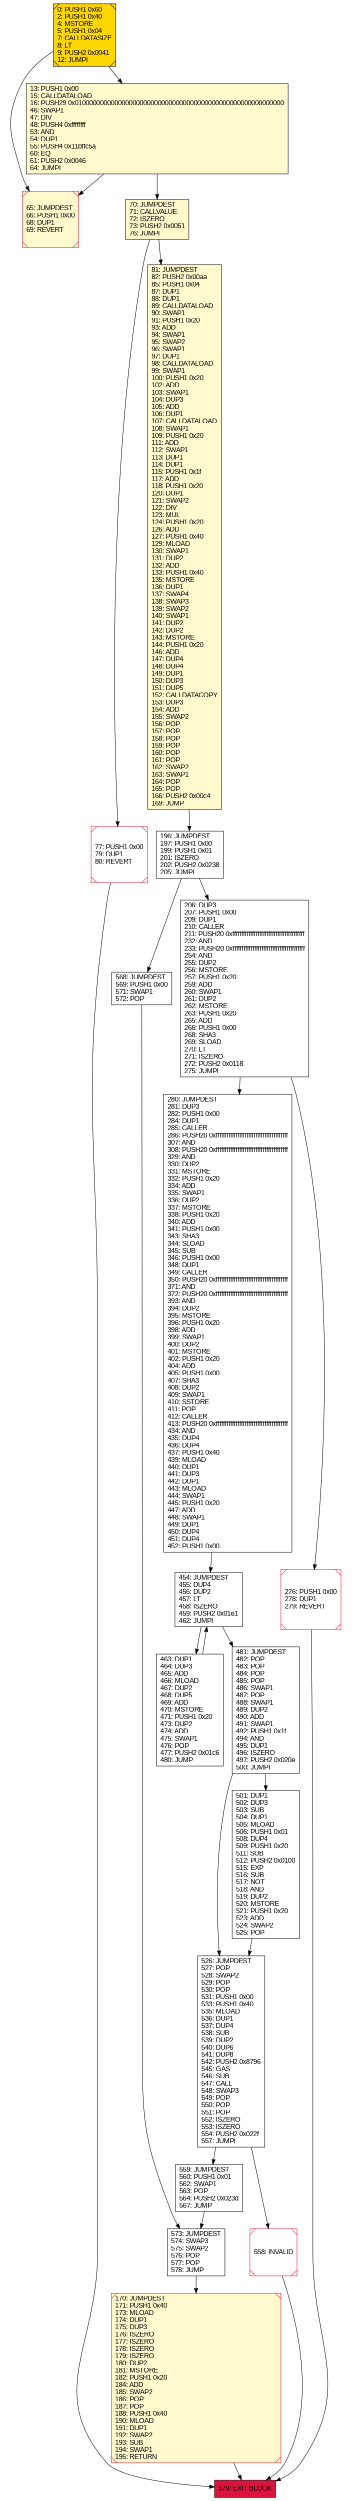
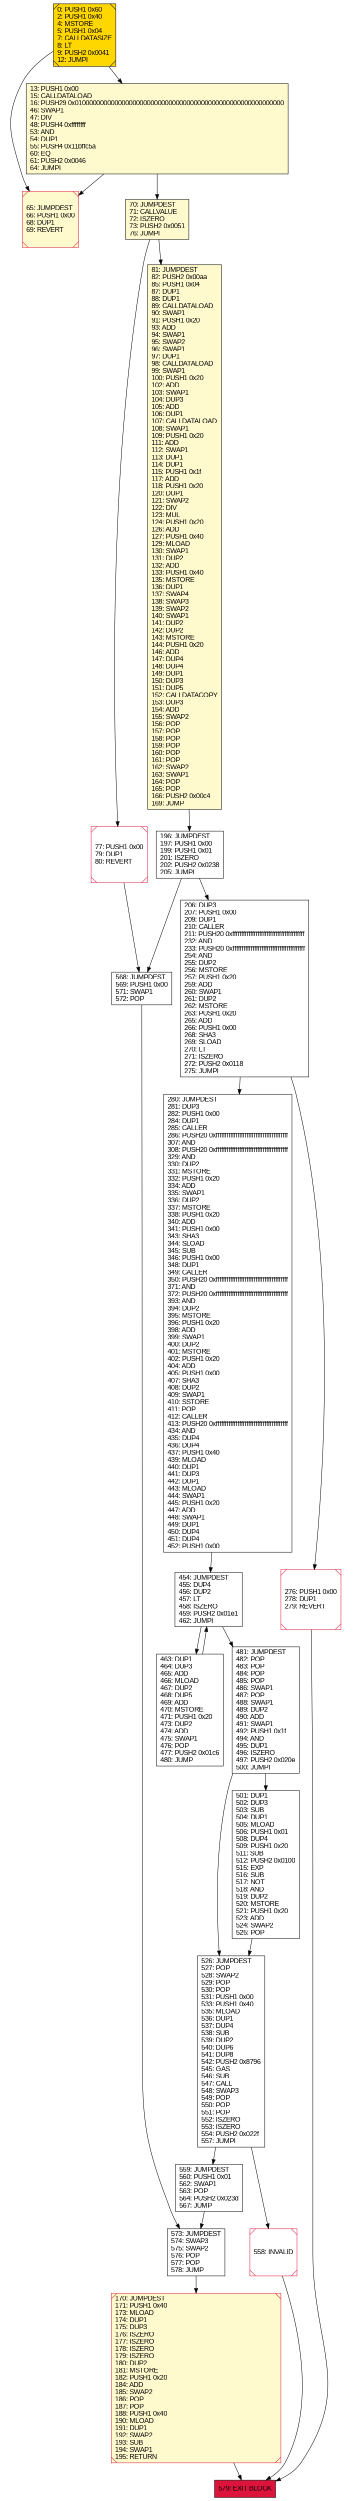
  digraph {
    rankdir=UD
    node [color=black fillcolor=white fontcolor=black fontname=arial shape=box style=filled]
    n1 [label="454: JUMPDEST\l455: DUP4\l456: DUP2\l457: LT\l458: ISZERO\l459: PUSH2 0x01e1\l462: JUMPI\l"]
    n2 [label="463: DUP1\l464: DUP3\l465: ADD\l466: MLOAD\l467: DUP2\l468: DUP5\l469: ADD\l470: MSTORE\l471: PUSH1 0x20\l473: DUP2\l474: ADD\l475: SWAP1\l476: POP\l477: PUSH2 0x01c6\l480: JUMP\l"]
    n3 [label="481: JUMPDEST\l482: POP\l483: POP\l484: POP\l485: POP\l486: SWAP1\l487: POP\l488: SWAP1\l489: DUP2\l490: ADD\l491: SWAP1\l492: PUSH1 0x1f\l494: AND\l495: DUP1\l496: ISZERO\l497: PUSH2 0x020e\l500: JUMPI\l"]
    n4 [label="526: JUMPDEST\l527: POP\l528: SWAP2\l529: POP\l530: POP\l531: PUSH1 0x00\l533: PUSH1 0x40\l535: MLOAD\l536: DUP1\l537: DUP4\l538: SUB\l539: DUP2\l540: DUP6\l541: DUP8\l542: PUSH2 0x8796\l545: GAS\l546: SUB\l547: CALL\l548: SWAP3\l549: POP\l550: POP\l551: POP\l552: ISZERO\l553: ISZERO\l554: PUSH2 0x022f\l557: JUMPI\l"]
    n5 [label="501: DUP1\l502: DUP3\l503: SUB\l504: DUP1\l505: MLOAD\l506: PUSH1 0x01\l508: DUP4\l509: PUSH1 0x20\l511: SUB\l512: PUSH2 0x0100\l515: EXP\l516: SUB\l517: NOT\l518: AND\l519: DUP2\l520: MSTORE\l521: PUSH1 0x20\l523: ADD\l524: SWAP2\l525: POP\l"]
    n6 [color=crimson label="558: INVALID\l" shape=Msquare]
    n7 [label="559: JUMPDEST\l560: PUSH1 0x01\l562: SWAP1\l563: POP\l564: PUSH2 0x023d\l567: JUMP\l"]
    n8 [fillcolor=crimson label="579: EXIT BLOCK\l"]
    n9 [label="573: JUMPDEST\l574: SWAP3\l575: SWAP2\l576: POP\l577: POP\l578: JUMP\l"]
    n10 [color=crimson fillcolor=lemonchiffon label="65: JUMPDEST\l66: PUSH1 0x00\l68: DUP1\l69: REVERT\l" shape=Msquare]
    n11 [color=crimson fillcolor=lemonchiffon label="170: JUMPDEST\l171: PUSH1 0x40\l173: MLOAD\l174: DUP1\l175: DUP3\l176: ISZERO\l177: ISZERO\l178: ISZERO\l179: ISZERO\l180: DUP2\l181: MSTORE\l182: PUSH1 0x20\l184: ADD\l185: SWAP2\l186: POP\l187: POP\l188: PUSH1 0x40\l190: MLOAD\l191: DUP1\l192: SWAP2\l193: SUB\l194: SWAP1\l195: RETURN\l" shape=Msquare]
    n12 [label="280: JUMPDEST\l281: DUP3\l282: PUSH1 0x00\l284: DUP1\l285: CALLER\l286: PUSH20 0xffffffffffffffffffffffffffffffffffffffff\l307: AND\l308: PUSH20 0xffffffffffffffffffffffffffffffffffffffff\l329: AND\l330: DUP2\l331: MSTORE\l332: PUSH1 0x20\l334: ADD\l335: SWAP1\l336: DUP2\l337: MSTORE\l338: PUSH1 0x20\l340: ADD\l341: PUSH1 0x00\l343: SHA3\l344: SLOAD\l345: SUB\l346: PUSH1 0x00\l348: DUP1\l349: CALLER\l350: PUSH20 0xffffffffffffffffffffffffffffffffffffffff\l371: AND\l372: PUSH20 0xffffffffffffffffffffffffffffffffffffffff\l393: AND\l394: DUP2\l395: MSTORE\l396: PUSH1 0x20\l398: ADD\l399: SWAP1\l400: DUP2\l401: MSTORE\l402: PUSH1 0x20\l404: ADD\l405: PUSH1 0x00\l407: SHA3\l408: DUP2\l409: SWAP1\l410: SSTORE\l411: POP\l412: CALLER\l413: PUSH20 0xffffffffffffffffffffffffffffffffffffffff\l434: AND\l435: DUP4\l436: DUP4\l437: PUSH1 0x40\l439: MLOAD\l440: DUP1\l441: DUP3\l442: DUP1\l443: MLOAD\l444: SWAP1\l445: PUSH1 0x20\l447: ADD\l448: SWAP1\l449: DUP1\l450: DUP4\l451: DUP4\l452: PUSH1 0x00\l"]
    n13 [color=crimson label="77: PUSH1 0x00\l79: DUP1\l80: REVERT\l" shape=Msquare]
    n14 [fillcolor=gold label="0: PUSH1 0x60\l2: PUSH1 0x40\l4: MSTORE\l5: PUSH1 0x04\l7: CALLDATASIZE\l8: LT\l9: PUSH2 0x0041\l12: JUMPI\l" shape=Msquare]
    n15 [fillcolor=lemonchiffon label="13: PUSH1 0x00\l15: CALLDATALOAD\l16: PUSH29 0x0100000000000000000000000000000000000000000000000000000000\l46: SWAP1\l47: DIV\l48: PUSH4 0xffffffff\l53: AND\l54: DUP1\l55: PUSH4 0x11bffc5a\l60: EQ\l61: PUSH2 0x0046\l64: JUMPI\l"]
    n16 [fillcolor=lemonchiffon label="70: JUMPDEST\l71: CALLVALUE\l72: ISZERO\l73: PUSH2 0x0051\l76: JUMPI\l"]
    n17 [color=crimson label="276: PUSH1 0x00\l278: DUP1\l279: REVERT\l" shape=Msquare]
    n18 [fillcolor=lemonchiffon label="81: JUMPDEST\l82: PUSH2 0x00aa\l85: PUSH1 0x04\l87: DUP1\l88: DUP1\l89: CALLDATALOAD\l90: SWAP1\l91: PUSH1 0x20\l93: ADD\l94: SWAP1\l95: SWAP2\l96: SWAP1\l97: DUP1\l98: CALLDATALOAD\l99: SWAP1\l100: PUSH1 0x20\l102: ADD\l103: SWAP1\l104: DUP3\l105: ADD\l106: DUP1\l107: CALLDATALOAD\l108: SWAP1\l109: PUSH1 0x20\l111: ADD\l112: SWAP1\l113: DUP1\l114: DUP1\l115: PUSH1 0x1f\l117: ADD\l118: PUSH1 0x20\l120: DUP1\l121: SWAP2\l122: DIV\l123: MUL\l124: PUSH1 0x20\l126: ADD\l127: PUSH1 0x40\l129: MLOAD\l130: SWAP1\l131: DUP2\l132: ADD\l133: PUSH1 0x40\l135: MSTORE\l136: DUP1\l137: SWAP4\l138: SWAP3\l139: SWAP2\l140: SWAP1\l141: DUP2\l142: DUP2\l143: MSTORE\l144: PUSH1 0x20\l146: ADD\l147: DUP4\l148: DUP4\l149: DUP1\l150: DUP3\l151: DUP5\l152: CALLDATACOPY\l153: DUP3\l154: ADD\l155: SWAP2\l156: POP\l157: POP\l158: POP\l159: POP\l160: POP\l161: POP\l162: SWAP2\l163: SWAP1\l164: POP\l165: POP\l166: PUSH2 0x00c4\l169: JUMP\l"]
    n19 [label="196: JUMPDEST\l197: PUSH1 0x00\l199: PUSH1 0x01\l201: ISZERO\l202: PUSH2 0x0238\l205: JUMPI\l"]
    n20 [label="206: DUP3\l207: PUSH1 0x00\l209: DUP1\l210: CALLER\l211: PUSH20 0xffffffffffffffffffffffffffffffffffffffff\l232: AND\l233: PUSH20 0xffffffffffffffffffffffffffffffffffffffff\l254: AND\l255: DUP2\l256: MSTORE\l257: PUSH1 0x20\l259: ADD\l260: SWAP1\l261: DUP2\l262: MSTORE\l263: PUSH1 0x20\l265: ADD\l266: PUSH1 0x00\l268: SHA3\l269: SLOAD\l270: LT\l271: ISZERO\l272: PUSH2 0x0118\l275: JUMPI\l"]
    n21 [label="568: JUMPDEST\l569: PUSH1 0x00\l571: SWAP1\l572: POP\l"]
    n1 -> n2
    n1 -> n3
    n2 -> n1
    n3 -> n4
    n3 -> n5
    n4 -> n6
    n4 -> n7
    n5 -> n4
    n6 -> n8
    n7 -> n9
    n9 -> n11
    n11 -> n8
    n12 -> n1
-   n13 -> n8
+   n13 -> n21
    n14 -> n10
    n14 -> n15
    n15 -> n10
    n15 -> n16
    n16 -> n13
    n16 -> n18
    n17 -> n8
    n18 -> n19
    n19 -> n20
    n19 -> n21
    n20 -> n12
    n20 -> n17
    n21 -> n9
  }
